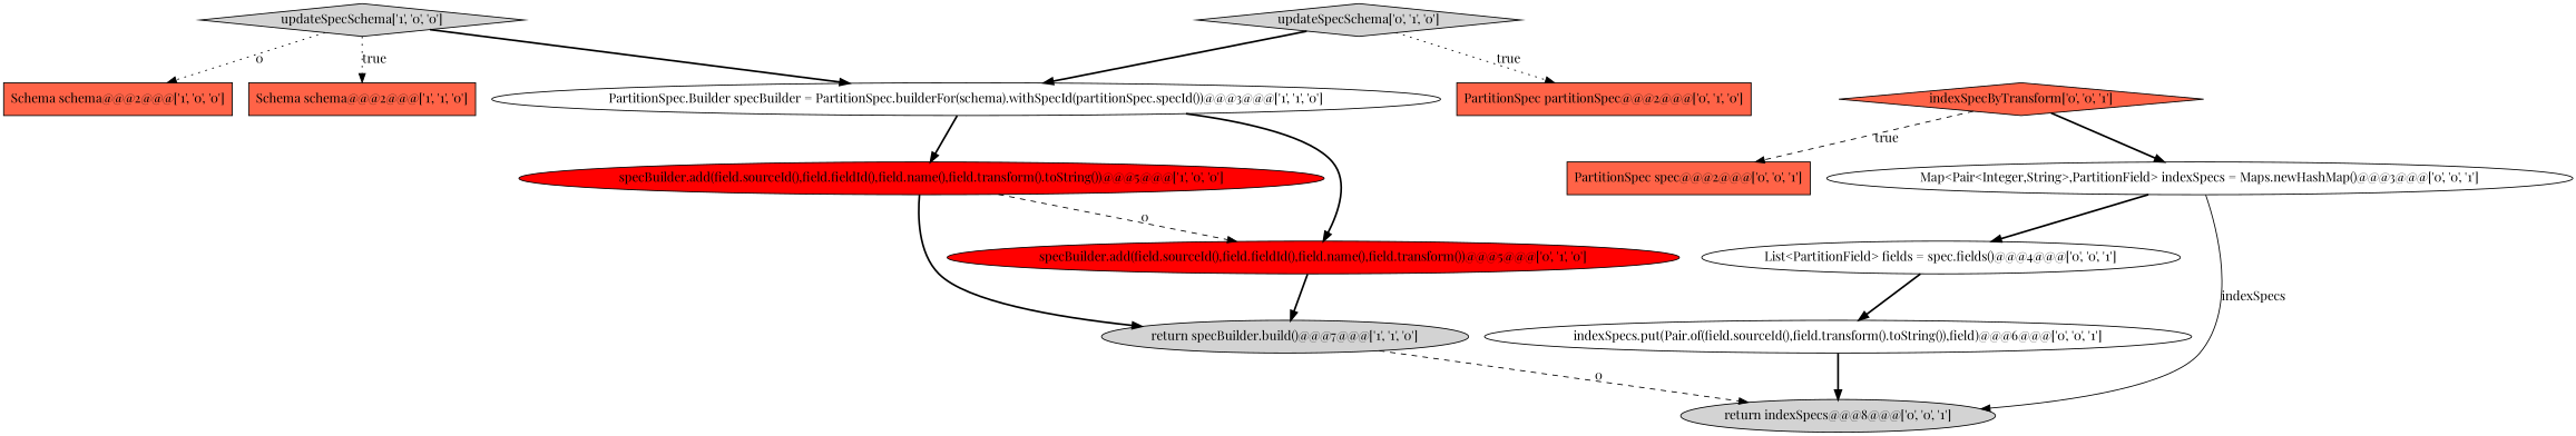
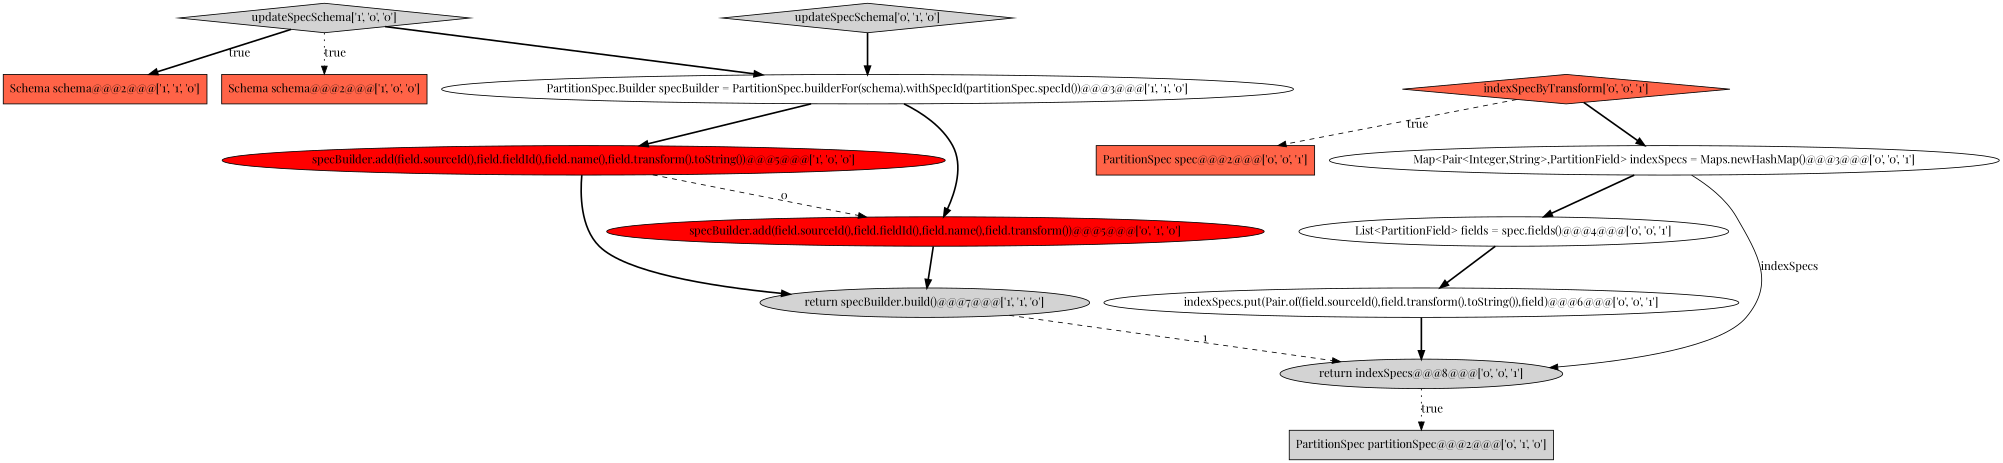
  digraph {
    fontname="Playfair Display"
    node [fillcolor=tomato fontname="Playfair Display" shape=ellipse style=filled]
    edge [fontname="Playfair Display" style=bold]
    n1 [fillcolor=lightgray label="return indexSpecs@@@8@@@['0', '0', '1']"]
    n2 [fillcolor=white label="PartitionSpec.Builder specBuilder = PartitionSpec.builderFor(schema).withSpecId(partitionSpec.specId())@@@3@@@['1', '1', '0']"]
    n3 [fillcolor=red label="specBuilder.add(field.sourceId(),field.fieldId(),field.name(),field.transform().toString())@@@5@@@['1', '0', '0']"]
    n4 [fillcolor=red label="specBuilder.add(field.sourceId(),field.fieldId(),field.name(),field.transform())@@@5@@@['0', '1', '0']"]
    n5 [fillcolor=lightgray label="return specBuilder.build()@@@7@@@['1', '1', '0']"]
    n6 [label="Schema schema@@@2@@@['1', '1', '0']" shape=box]
-   n7 [label="PartitionSpec partitionSpec@@@2@@@['0', '1', '0']" shape=box]
+   n7 [fillcolor=lightgray label="PartitionSpec partitionSpec@@@2@@@['0', '1', '0']" shape=box]
    n8 [label="indexSpecByTransform['0', '0', '1']" shape=diamond]
    n9 [label="PartitionSpec spec@@@2@@@['0', '0', '1']" shape=box]
    n10 [fillcolor=white label="Map<Pair<Integer,String>,PartitionField> indexSpecs = Maps.newHashMap()@@@3@@@['0', '0', '1']"]
    n11 [fillcolor=white label="List<PartitionField> fields = spec.fields()@@@4@@@['0', '0', '1']"]
    n12 [fillcolor=white label="indexSpecs.put(Pair.of(field.sourceId(),field.transform().toString()),field)@@@6@@@['0', '0', '1']"]
    n13 [fillcolor=lightgray label="updateSpecSchema['1', '0', '0']" shape=diamond]
    n14 [label="Schema schema@@@2@@@['1', '0', '0']" shape=box]
    n15 [fillcolor=lightgray label="updateSpecSchema['0', '1', '0']" shape=diamond]
    n2 -> n3
    n2 -> n4
    n3 -> n4 [label=0 style=dashed]
    n3 -> n5
    n4 -> n5
-   n5 -> n1 [label=0 style=dashed]
+   n5 -> n1 [label=1 style=dashed]
    n8 -> n9 [label=true style=dashed]
    n8 -> n10
    n10 -> n1 [label=indexSpecs style=solid]
    n10 -> n11
    n11 -> n12
    n12 -> n1
    n13 -> n2
-   n13 -> n6 [label=true style=dotted]
-   n13 -> n14 [label=0 style=dotted]
+   n13 -> n6 [label=true]
+   n13 -> n14 [label=true style=dotted]
    n15 -> n2
-   n15 -> n7 [label=true style=dotted]
+   n1 -> n7 [label=true style=dotted]
  }
